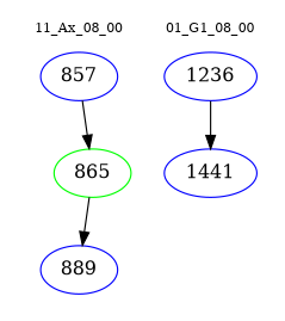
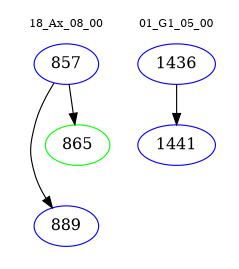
  digraph {
    node [color=blue]
    edge [color=black]
    n1 [label=857]
    n2 [label=889]
    n3 [color=green label=865]
-   n4 [label=1236]
+   n4 [label=1436]
    n5 [label=1441]
    subgraph cluster_1 {
      color=white
      fontsize=10
-     label="11_Ax_08_00"
+     label="18_Ax_08_00"
      n1
      n2
      n3
    }
    subgraph cluster_2 {
      color=white
      fontsize=10
-     label="01_G1_08_00"
+     label="01_G1_05_00"
      n4
      n5
    }
-   n3 -> n2
+   n1 -> n2
    n1 -> n3
    n4 -> n5
  }
